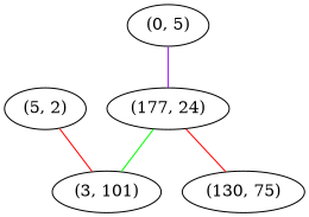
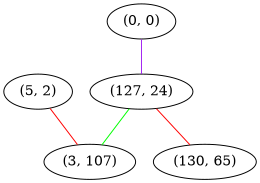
  graph {
    edge [color=red weight=1]
-   "(177, 24)"
-   "(130, 65)" [label="(130, 75)"]
-   "(3, 101)"
-   "(0, 0)" [label="(0, 5)"]
+   "(177, 24)" [label="(127, 24)"]
+   "(130, 65)"
+   "(3, 101)" [label="(3, 107)"]
+   "(0, 0)"
    "(5, 2)"
    "(177, 24)" -- "(130, 65)"
    "(177, 24)" -- "(3, 101)" [color=green weight=2]
    "(0, 0)" -- "(177, 24)" [color=purple weight=4]
    "(5, 2)" -- "(3, 101)"
  }
